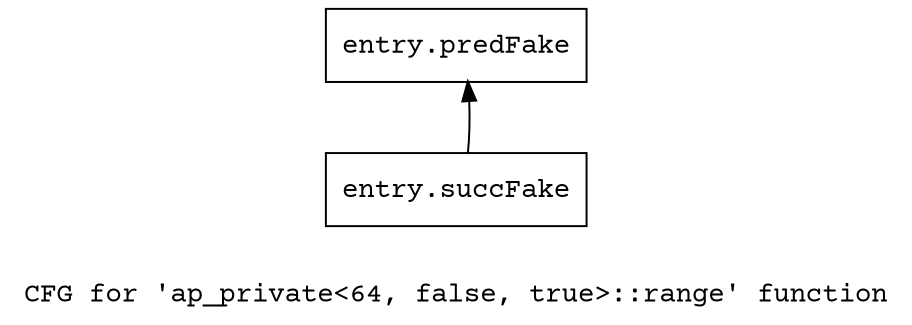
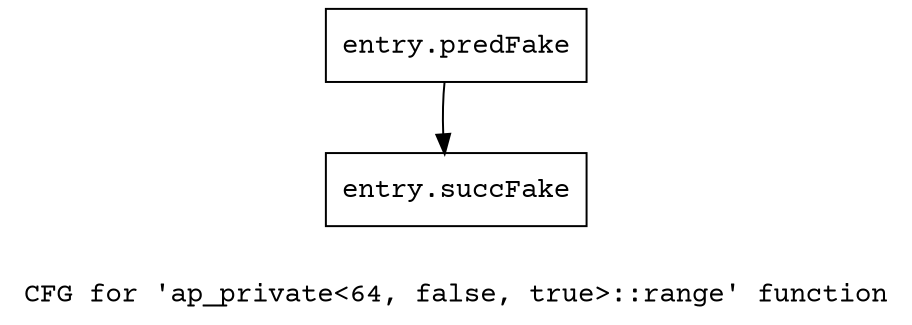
  digraph {
    label="CFG for 'ap_private\<64, false, true\>::range' function"
    fontname="Courier Prime"
    node [shape=record fontname="Courier Prime"]
    n1 [label="{entry.predFake}"]
    n2 [filename="/tools/Xilinx/Vitis_HLS/2022.1/include/etc/ap_private.h" label="{entry.succFake}" linenumber=2878]
-   n2 -> n1 [execusionnum=6400 filename="/tools/Xilinx/Vitis_HLS/2022.1/include/etc/ap_private.h" fontname="Courier Prime"]
+   n1 -> n2 [execusionnum=6400 filename="/tools/Xilinx/Vitis_HLS/2022.1/include/etc/ap_private.h" fontname="Courier Prime"]
  }
